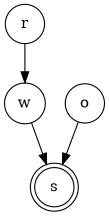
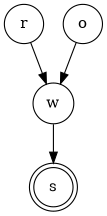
  digraph {
    node [color=black shape=circle]
    s [shape=doublecircle]
    r
    w
    o
    r -> w
    w -> s
-   o -> s
+   o -> w
  }
